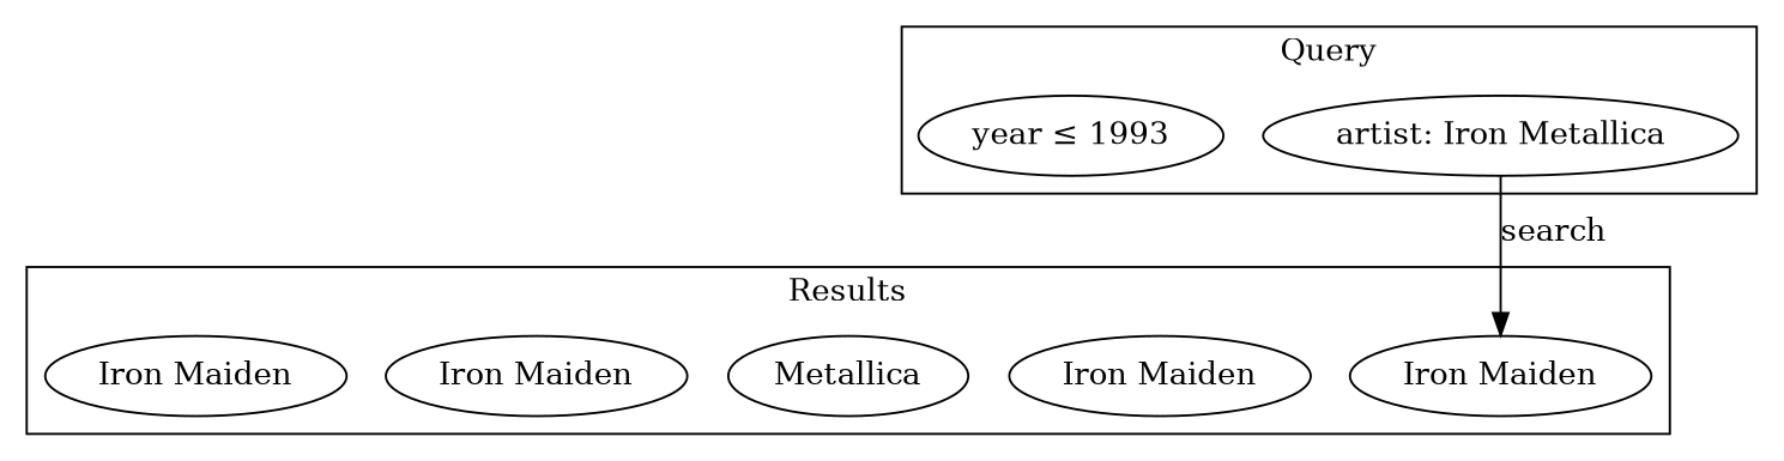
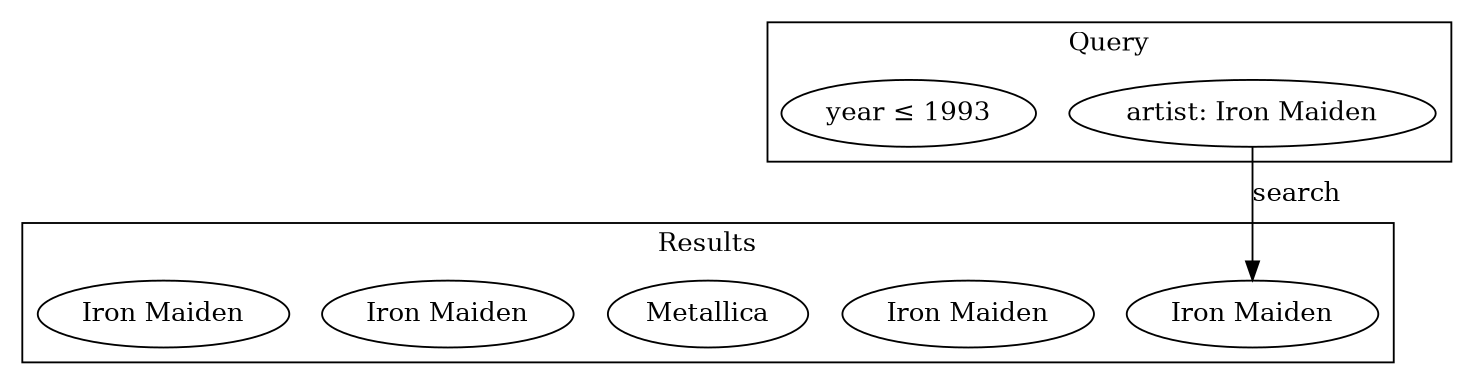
  digraph {
    n1 [label="Iron Maiden"]
    n2 [label="Iron Maiden"]
    n3 [label=Metallica]
    n4 [label="Iron Maiden"]
    n5 [label="Iron Maiden"]
-   n6 [label="artist: Iron Metallica"]
+   n6 [label="artist: Iron Maiden"]
    n7 [label="year ≤ 1993"]
    subgraph cluster_1 {
      label=Results
      n1
      n2
      n3
      n4
      n5
    }
    subgraph cluster_2 {
      label=Query
      n6
      n7
    }
    n6 -> n1 [label=search]
  }
